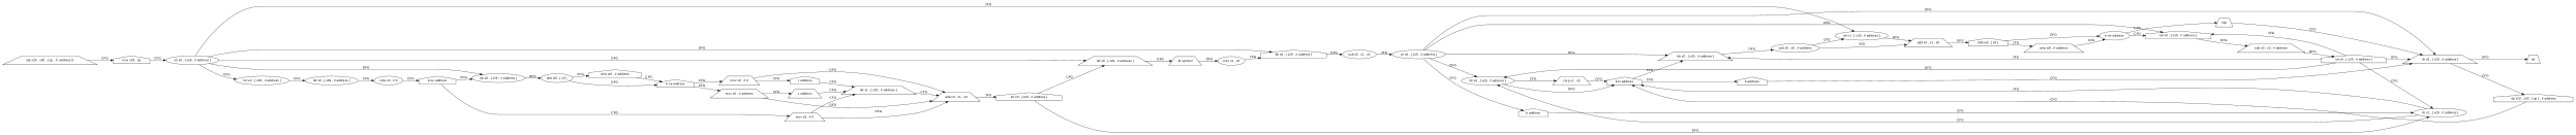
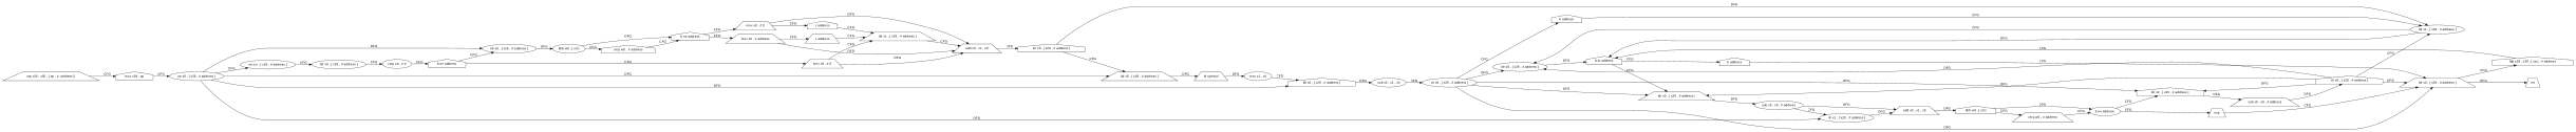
  digraph {
    fontname="Liberation Sans"
    rankdir=LR
    node [fontname="Liberation Sans" shape=trapezium]
    edge [fontname="Liberation Sans"]
    n1 [label="stp x29 , x30 , [ sp , #- address ]!"]
    n2 [label="mov x29 , sp" shape=house]
    n3 [label="str x0 , [ x29 , # address ]" shape=ellipse]
    n4 [label="str xzr , [ x29 , # address ]" shape=ellipse]
    n5 [label="ldr x0 , [ x29 , # address ]" shape=ellipse]
    n6 [label="ldr x1 , [ x29 , # address ]" shape=ellipse]
    n7 [label="ldr x0 , [ x29 , # address ]"]
    n8 [label="ldr x0 , [ x29 , # address ]" shape=house]
    n9 [label="ldr x0 , [ x29 , # address ]" shape=ellipse]
    n10 [label="ldrb w0 , [ x0 ]" shape=ellipse]
    n11 [label="add x0 , x1 , x0"]
    n12 [label="bl symbol"]
    n13 [label="sub x0 , x1 , x0" shape=ellipse]
    n14 [label="cmp x0 , # 0" shape=ellipse]
    n15 [label="b.ne address" shape=house]
    n16 [label="mov x0 , # 0"]
    n17 [label="ldr x1 , [ x29 , # address ]"]
    n18 [label="add x0 , x1 , x0"]
    n19 [label="str x0 , [ x29 , # address ]" shape=house]
    n20 [label="cmp w0 , # address" shape=house]
    n21 [label="b.ne address" shape=house]
    n22 [label="mov x0 , # 0"]
    n23 [label="mov x0 , # address"]
    n24 [label="b address" shape=house]
    n25 [label="b address"]
    n26 [label="ldr x1 , [ x29 , # address ]" shape=ellipse]
    n27 [label="ldr x0 , [ x29 , # address ]" shape=ellipse]
    n28 [label="b.lo address" shape=house]
-   n29 [label="cmp x1 , x0"]
    n30 [label="ldr x0 , [ x29 , # address ]"]
    n31 [label="b address" shape=house]
    n32 [label="sub x0 , x0 , # address" shape=ellipse]
    n33 [label="ldr x0 , [ x29 , # address ]"]
    n34 [label="ldp x29 , x30 , [ sp ] , # address" shape=house]
    n35 [label=ret]
    n36 [label="ldrb w0 , [ x0 ]" shape=house]
    n37 [label="cmp w0 , # address"]
    n38 [label="b.ne address" shape=ellipse]
    n39 [label=nop]
    n40 [label="ldr x0 , [ x29 , # address ]" shape=house]
    n41 [label="sub x0 , x0 , # address"]
    n42 [label="str x0 , [ x29 , # address ]" shape=house]
    n43 [label="mov x1 , x0" shape=ellipse]
    n44 [label="str x0 , [ x29 , # address ]" shape=ellipse]
    n45 [label="b address" shape=house]
    n1 -> n2 [label=CFG]
    n2 -> n3 [label=CFG]
    n3 -> n4 [label=CFG]
    n3 -> n5 [label=DFG]
    n3 -> n6 [label=DFG]
    n3 -> n7 [label=DFG]
    n3 -> n8 [label=DFG]
    n4 -> n9 [label=CFG]
    n5 -> n10 [label=DFG]
    n6 -> n11 [label=DFG]
    n7 -> n12 [label=DFG]
    n8 -> n13 [label=DFG]
    n9 -> n14 [label=CFG]
    n10 -> n20 [label=CFG]
    n10 -> n21 [label=DFG]
    n11 -> n36 [label=DFG]
    n12 -> n43 [label=DFG]
    n13 -> n44 [label=DFG]
    n14 -> n15 [label=CFG]
    n15 -> n5 [label=CFG]
    n15 -> n16 [label=CFG]
    n16 -> n17 [label=CFG]
    n16 -> n18 [label=DFG]
    n17 -> n18 [label=CFG]
    n18 -> n19 [label=DFG]
    n19 -> n7 [label=CFG]
    n19 -> n26 [label=DFG]
    n20 -> n21 [label=CFG]
    n21 -> n22 [label=CFG]
    n21 -> n23 [label=CFG]
    n22 -> n18 [label=DFG]
    n22 -> n24 [label=CFG]
    n23 -> n18 [label=DFG]
    n23 -> n25 [label=CFG]
    n24 -> n17 [label=CFG]
    n25 -> n17 [label=CFG]
    n26 -> n27 [label=CFG]
    n26 -> n28 [label=DFG]
    n27 -> n28 [label=DFG]
-   n27 -> n29 [label=CFG]
    n28 -> n30 [label=CFG]
    n28 -> n31 [label=CFG]
-   n29 -> n28 [label=CFG]
    n30 -> n32 [label=DFG]
    n31 -> n33 [label=CFG]
    n32 -> n6 [label=CFG]
    n32 -> n11 [label=DFG]
    n33 -> n34 [label=CFG]
    n33 -> n35 [label=DFG]
    n34 -> n28 [label=CFG]
    n36 -> n37 [label=CFG]
    n36 -> n38 [label=DFG]
    n37 -> n38 [label=CFG]
    n38 -> n39 [label=CFG]
    n38 -> n40 [label=CFG]
    n39 -> n33 [label=CFG]
    n40 -> n41 [label=DFG]
    n41 -> n42 [label=DFG]
    n42 -> n26 [label=CFG]
    n42 -> n27 [label=DFG]
    n42 -> n30 [label=DFG]
    n42 -> n33 [label=DFG]
    n42 -> n40 [label=DFG]
    n43 -> n8 [label=CFG]
    n44 -> n27 [label=DFG]
    n44 -> n30 [label=DFG]
    n44 -> n33 [label=DFG]
    n44 -> n40 [label=DFG]
    n44 -> n45 [label=CFG]
    n45 -> n26 [label=CFG]
  }
